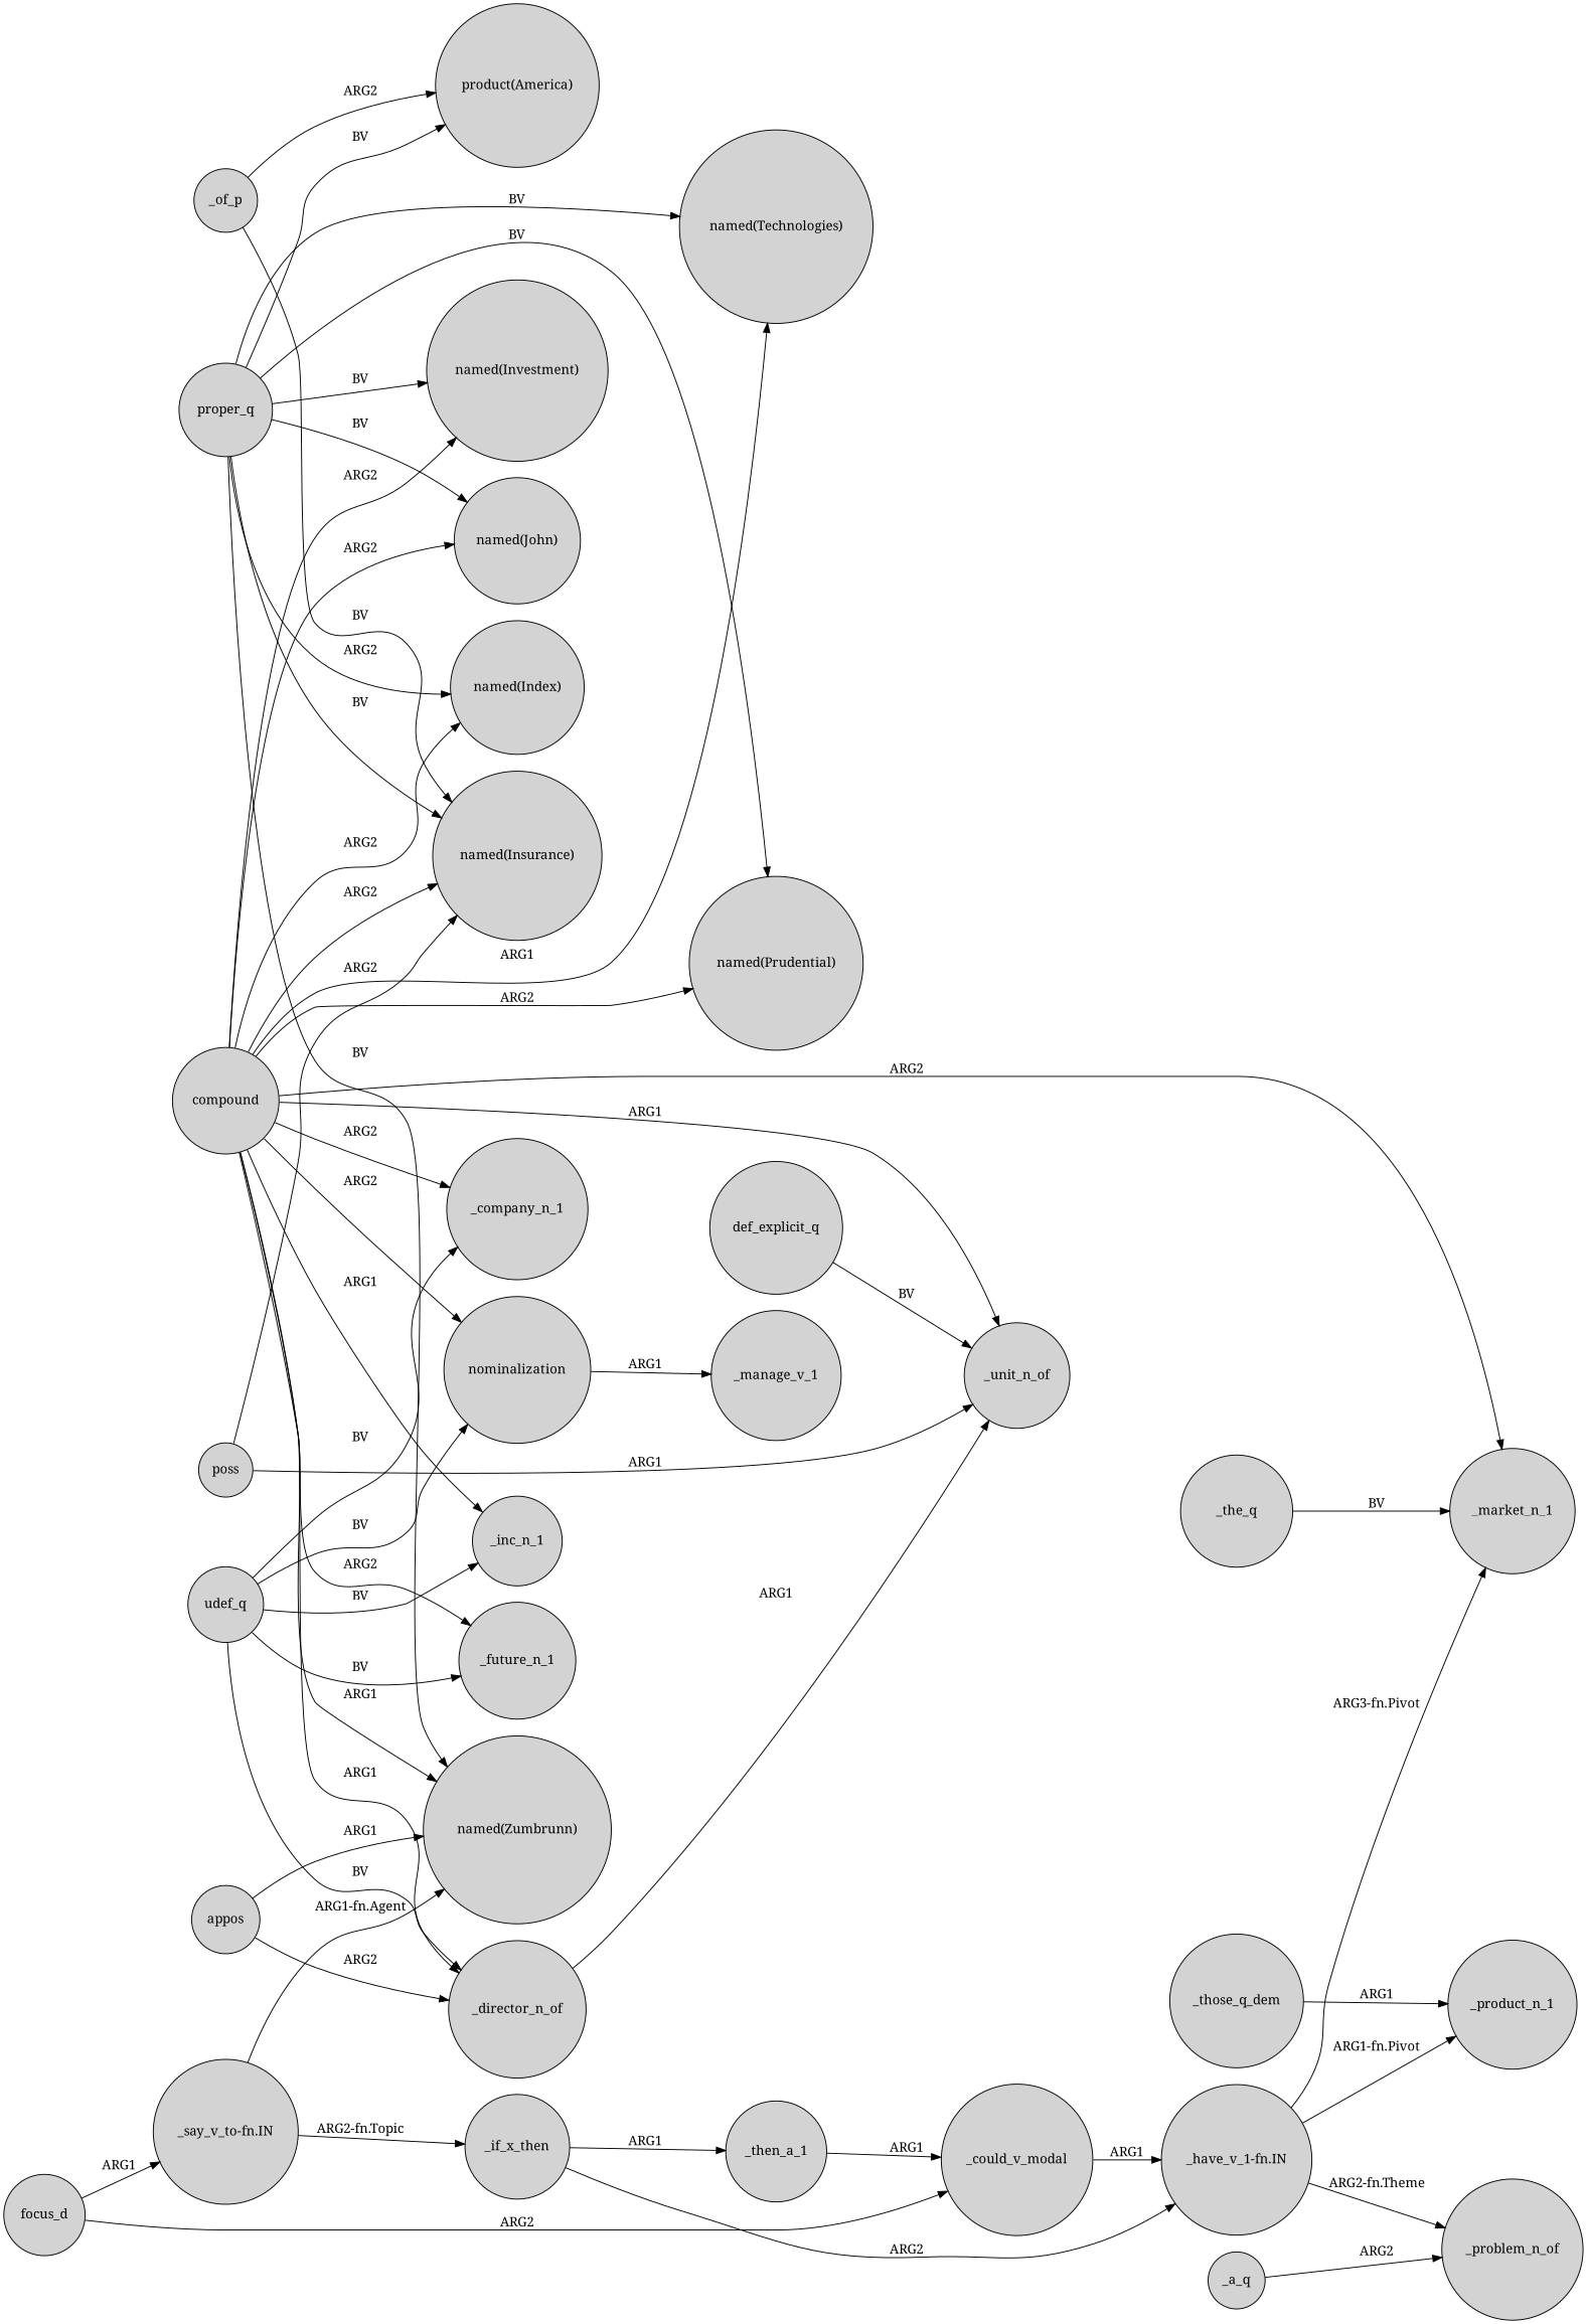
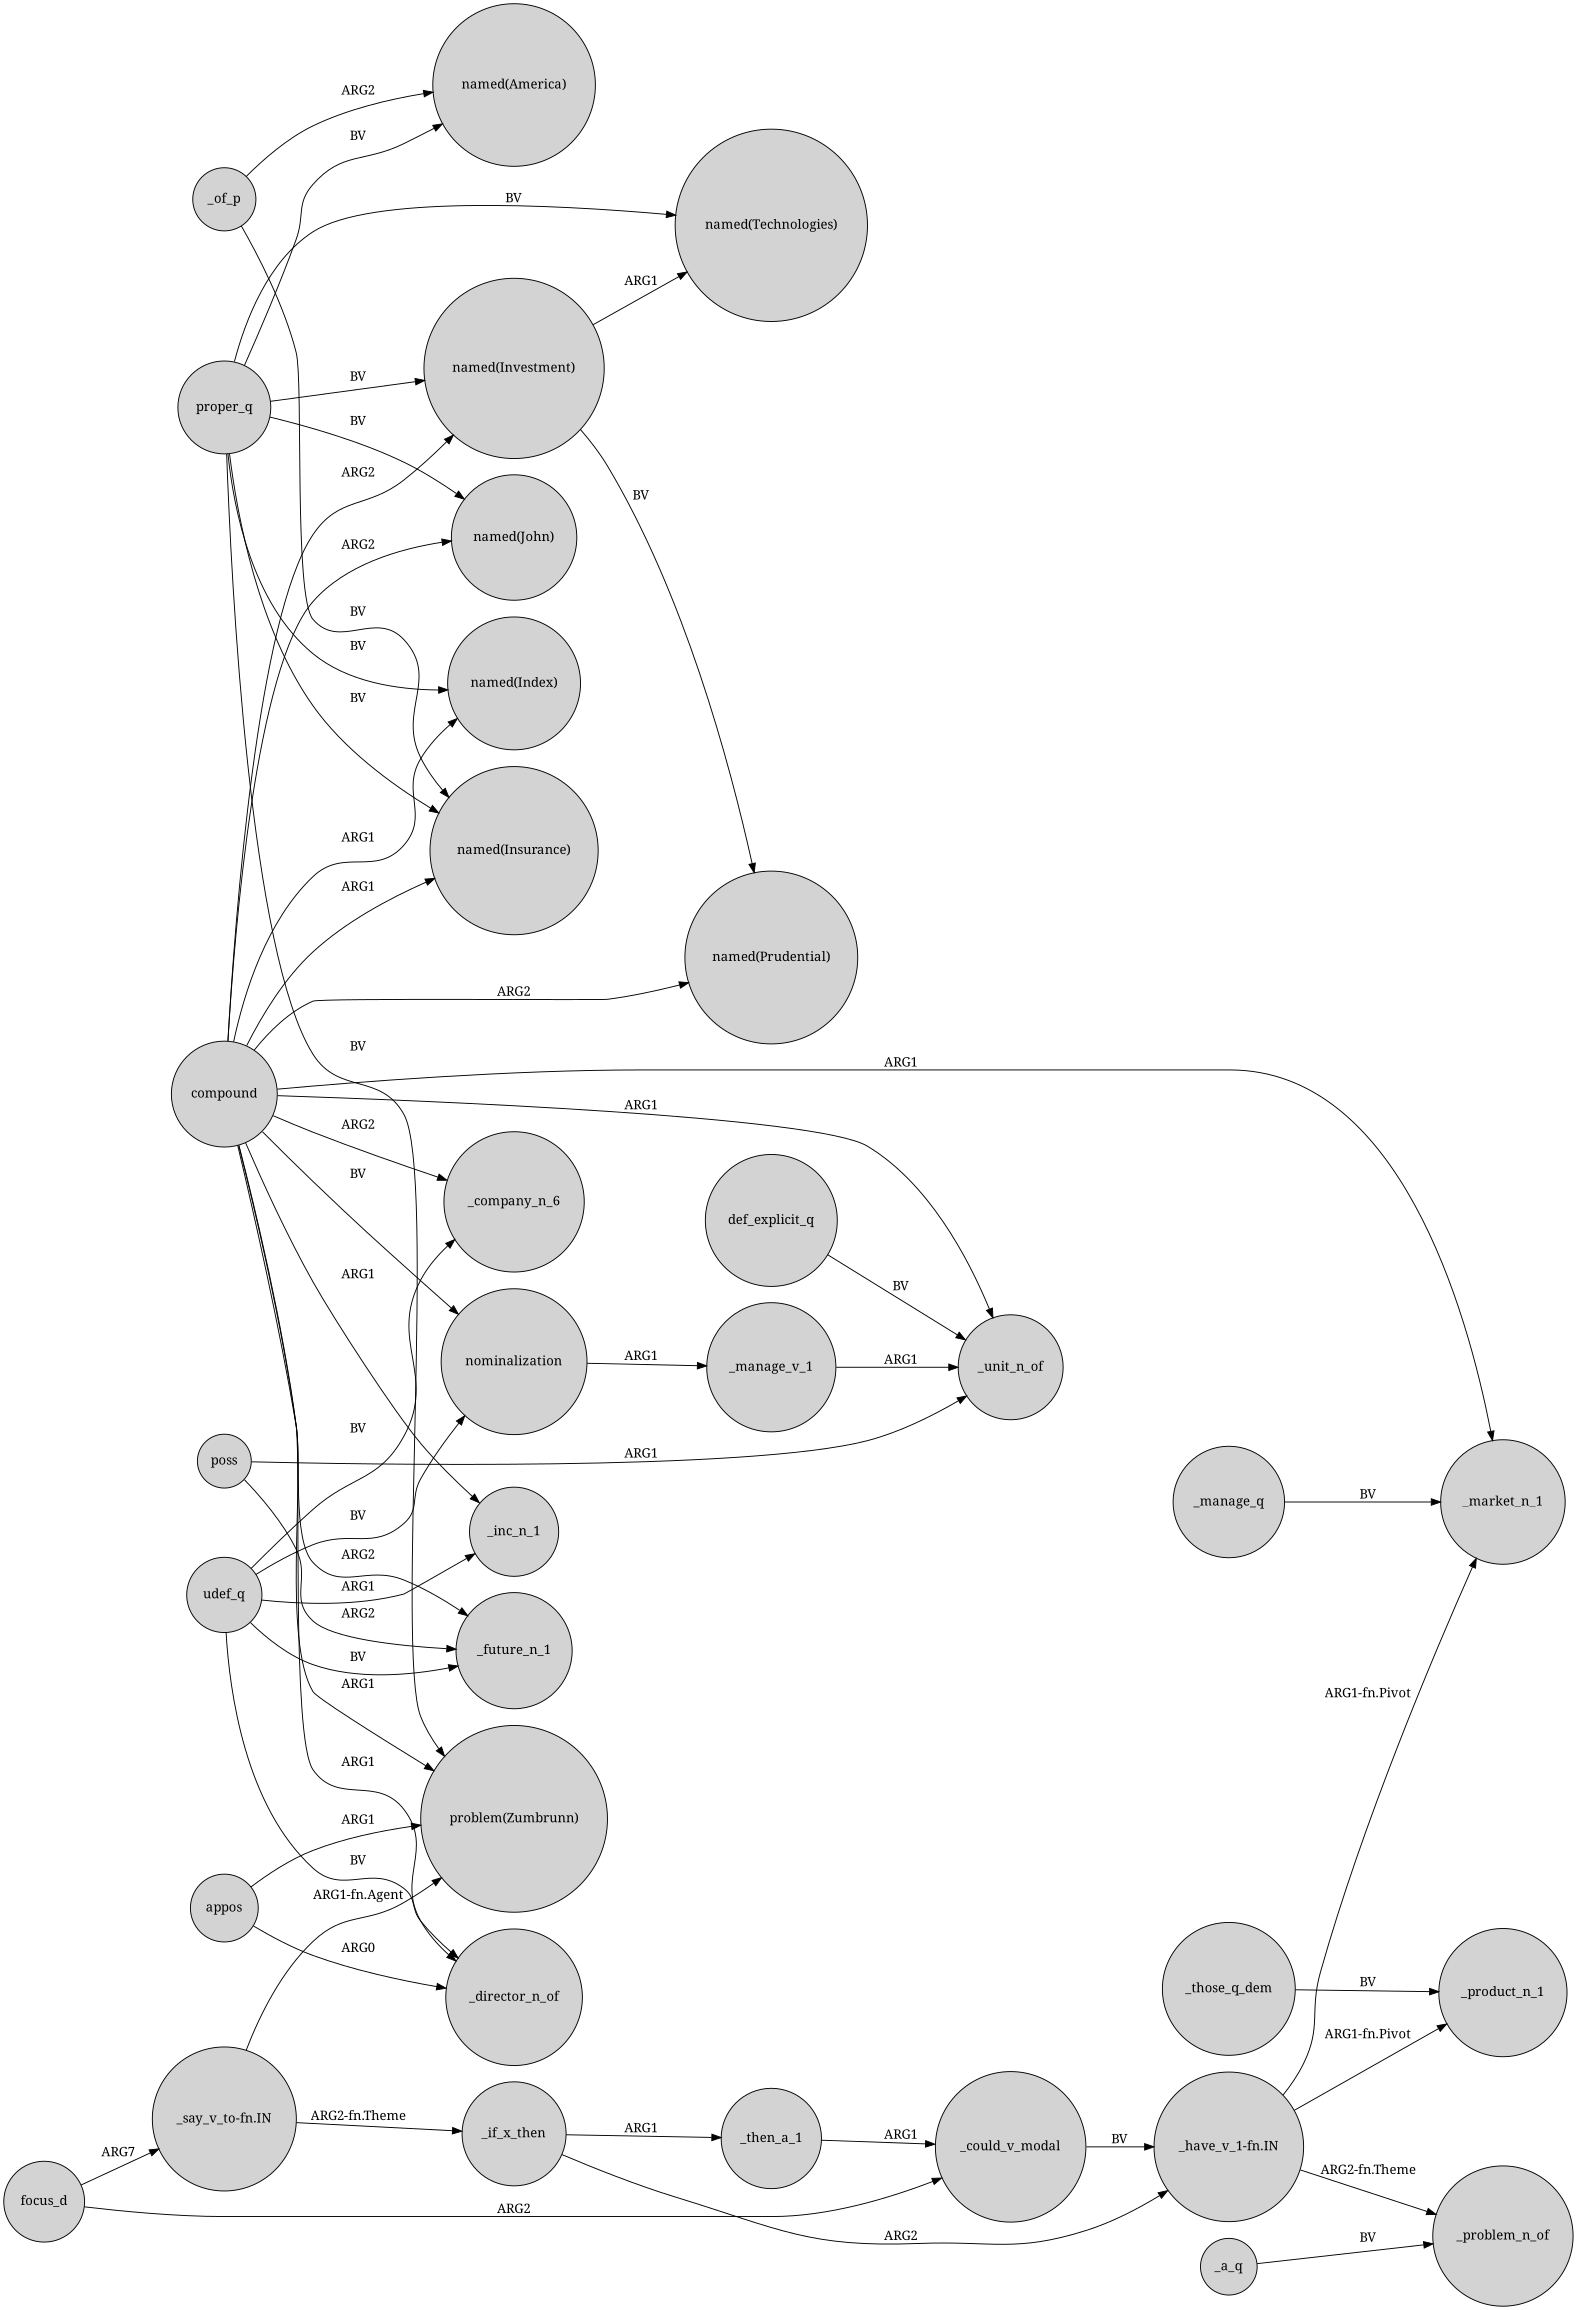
  digraph {
    fontname="Noto Serif"
    rankdir=LR
    node [fontname="Noto Serif" shape=circle style=filled]
    edge [fontname="Noto Serif"]
    compound
    "named(John)"
-   _company_n_1
+   _company_n_1 [label=_company_n_6]
    "named(Insurance)"
    _inc_n_1
    "named(Technologies)"
    _unit_n_of
-   "named(Zumbrunn)"
+   "named(Zumbrunn)" [label="problem(Zumbrunn)"]
    _market_n_1
    "named(Index)"
    nominalization
    _director_n_of
    "named(Prudential)"
    _future_n_1
    "named(Investment)"
    _manage_v_1
    focus_d
    _could_v_modal
    "_say_v_to-fn.IN"
    "_have_v_1-fn.IN"
    _if_x_then
    _problem_n_of
    _product_n_1
    udef_q
    _of_p
-   "named(America)" [label="product(America)"]
+   "named(America)"
    _then_a_1
    def_explicit_q
    proper_q
    poss
    _those_q_dem
-   _the_q
+   _the_q [label=_manage_q]
    appos
    _a_q
    compound -> "named(John)" [label=ARG2]
    compound -> _company_n_1 [label=ARG2]
-   compound -> "named(Insurance)" [label=ARG2]
+   compound -> "named(Insurance)" [label=ARG1]
    compound -> _inc_n_1 [label=ARG1]
-   compound -> "named(Technologies)" [label=ARG1]
+   "named(Investment)" -> "named(Technologies)" [label=ARG1]
    compound -> _unit_n_of [label=ARG1]
    compound -> "named(Zumbrunn)" [label=ARG1]
-   compound -> _market_n_1 [label=ARG2]
-   compound -> "named(Index)" [label=ARG2]
-   compound -> nominalization [label=ARG2]
+   compound -> _market_n_1 [label=ARG1]
+   compound -> "named(Index)" [label=ARG1]
+   compound -> nominalization [label=BV]
    compound -> _director_n_of [label=ARG1]
    compound -> "named(Prudential)" [label=ARG2]
    compound -> _future_n_1 [label=ARG2]
    compound -> "named(Investment)" [label=ARG2]
    nominalization -> _manage_v_1 [label=ARG1]
-   _director_n_of -> _unit_n_of [label=ARG1]
+   _manage_v_1 -> _unit_n_of [label=ARG1]
    focus_d -> _could_v_modal [label=ARG2]
-   focus_d -> "_say_v_to-fn.IN" [label=ARG1]
-   _could_v_modal -> "_have_v_1-fn.IN" [label=ARG1]
+   focus_d -> "_say_v_to-fn.IN" [label=ARG7]
+   _could_v_modal -> "_have_v_1-fn.IN" [label=BV]
    "_say_v_to-fn.IN" -> "named(Zumbrunn)" [label="ARG1-fn.Agent"]
-   "_say_v_to-fn.IN" -> _if_x_then [label="ARG2-fn.Topic"]
-   "_have_v_1-fn.IN" -> _market_n_1 [label="ARG3-fn.Pivot"]
+   "_say_v_to-fn.IN" -> _if_x_then [label="ARG2-fn.Theme"]
+   "_have_v_1-fn.IN" -> _market_n_1 [label="ARG1-fn.Pivot"]
    "_have_v_1-fn.IN" -> _problem_n_of [label="ARG2-fn.Theme"]
    "_have_v_1-fn.IN" -> _product_n_1 [label="ARG1-fn.Pivot"]
    _if_x_then -> "_have_v_1-fn.IN" [label=ARG2]
    _if_x_then -> _then_a_1 [label=ARG1]
    udef_q -> _company_n_1 [label=BV]
-   udef_q -> _inc_n_1 [label=BV]
+   udef_q -> _inc_n_1 [label=ARG1]
    udef_q -> nominalization [label=BV]
    udef_q -> _director_n_of [label=BV]
    udef_q -> _future_n_1 [label=BV]
    _of_p -> "named(Insurance)" [label=BV]
    _of_p -> "named(America)" [label=ARG2]
    _then_a_1 -> _could_v_modal [label=ARG1]
    def_explicit_q -> _unit_n_of [label=BV]
    proper_q -> "named(John)" [label=BV]
    proper_q -> "named(Insurance)" [label=BV]
    proper_q -> "named(Technologies)" [label=BV]
    proper_q -> "named(Zumbrunn)" [label=BV]
-   proper_q -> "named(Index)" [label=ARG2]
-   proper_q -> "named(Prudential)" [label=BV]
+   proper_q -> "named(Index)" [label=BV]
+   "named(Investment)" -> "named(Prudential)" [label=BV]
    proper_q -> "named(Investment)" [label=BV]
    proper_q -> "named(America)" [label=BV]
-   poss -> "named(Insurance)" [label=ARG2]
+   poss -> _future_n_1 [label=ARG2]
    poss -> _unit_n_of [label=ARG1]
-   _those_q_dem -> _product_n_1 [label=ARG1]
+   _those_q_dem -> _product_n_1 [label=BV]
    _the_q -> _market_n_1 [label=BV]
    appos -> "named(Zumbrunn)" [label=ARG1]
-   appos -> _director_n_of [label=ARG2]
-   _a_q -> _problem_n_of [label=ARG2]
+   appos -> _director_n_of [label=ARG0]
+   _a_q -> _problem_n_of [label=BV]
  }
